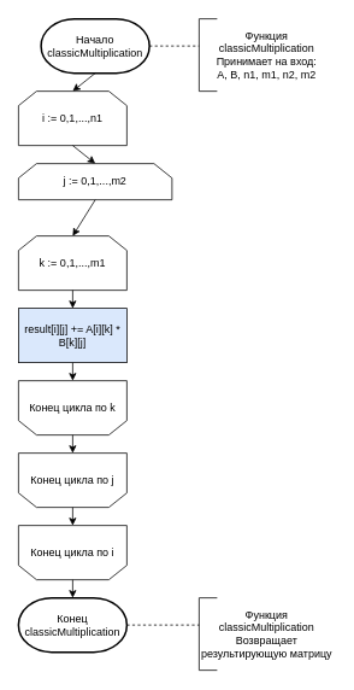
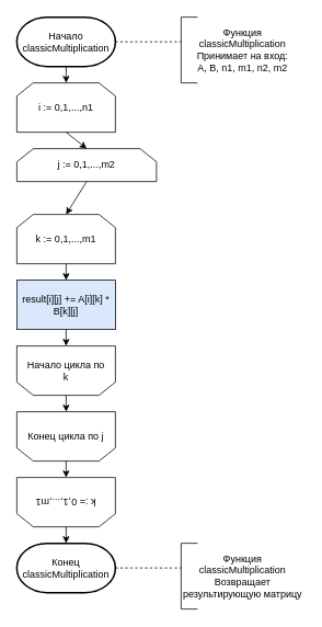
  <mxCell id="0" />
  <mxCell id="1" parent="0" />
- <mxCell id="2" value="Начало classicMultiplication" style="strokeWidth=2;html=1;shape=mxgraph.flowchart.terminator;whiteSpace=wrap;" vertex="1" parent="1"><mxGeometry x="45" y="20" width="120" height="60" as="geometry" /></mxCell>
+ <mxCell id="2" value="Начало classicMultiplication" style="strokeWidth=2;html=1;shape=mxgraph.flowchart.terminator;whiteSpace=wrap;" vertex="1" parent="1"><mxGeometry x="20" y="20" width="120" height="60" as="geometry" /></mxCell>
  <mxCell id="3" value="" style="endArrow=classic;html=1;exitX=0.5;exitY=1;exitDx=0;exitDy=0;exitPerimeter=0;entryX=0.5;entryY=0;entryDx=0;entryDy=0;" edge="1" parent="1" source="2"><mxGeometry width="50" height="50" relative="1" as="geometry"><mxPoint x="100" y="260" as="sourcePoint" /><mxPoint x="80" y="100" as="targetPoint" /></mxGeometry></mxCell>
  <mxCell id="4" value="i := 0,1,...,n1" style="shape=loopLimit;whiteSpace=wrap;html=1;" vertex="1" parent="1"><mxGeometry x="20" y="100" width="120" height="60" as="geometry" /></mxCell>
  <mxCell id="5" value="j := 0,1,...,m2" style="shape=loopLimit;whiteSpace=wrap;html=1;" vertex="1" parent="1"><mxGeometry x="20" y="180" width="170" height="40" as="geometry" /></mxCell>
  <mxCell id="6" value="k := 0,1,...,m1" style="shape=loopLimit;whiteSpace=wrap;html=1;" vertex="1" parent="1"><mxGeometry x="20" y="260" width="120" height="60" as="geometry" /></mxCell>
  <mxCell id="7" value="" style="endArrow=classic;html=1;exitX=0.5;exitY=1;exitDx=0;exitDy=0;entryX=0.5;entryY=0;entryDx=0;entryDy=0;" edge="1" parent="1" source="4" target="5"><mxGeometry width="50" height="50" relative="1" as="geometry"><mxPoint x="-80" y="280" as="sourcePoint" /><mxPoint x="-30" y="230" as="targetPoint" /></mxGeometry></mxCell>
  <mxCell id="8" value="" style="endArrow=classic;html=1;exitX=0.5;exitY=1;exitDx=0;exitDy=0;entryX=0.5;entryY=0;entryDx=0;entryDy=0;" edge="1" parent="1" source="5" target="6"><mxGeometry width="50" height="50" relative="1" as="geometry"><mxPoint x="70" y="450" as="sourcePoint" /><mxPoint x="120" y="400" as="targetPoint" /></mxGeometry></mxCell>
  <mxCell id="9" value="result[i][j] += A[i][k] * B[k][j]" style="rounded=0;whiteSpace=wrap;html=1;fillColor=#dae8fc;" vertex="1" parent="1"><mxGeometry x="20" y="340" width="120" height="60" as="geometry" /></mxCell>
  <mxCell id="10" value="" style="endArrow=classic;html=1;exitX=0.5;exitY=1;exitDx=0;exitDy=0;entryX=0.5;entryY=0;entryDx=0;entryDy=0;" edge="1" parent="1" source="6" target="9"><mxGeometry width="50" height="50" relative="1" as="geometry"><mxPoint x="180" y="370" as="sourcePoint" /><mxPoint x="230" y="320" as="targetPoint" /></mxGeometry></mxCell>
  <mxCell id="11" value="k := 0,1,...,m1" style="shape=loopLimit;whiteSpace=wrap;html=1;rotation=-180;" vertex="1" parent="1"><mxGeometry x="20" y="420" width="120" height="60" as="geometry" /></mxCell>
  <mxCell id="12" value="k := 0,1,...,m1" style="shape=loopLimit;whiteSpace=wrap;html=1;rotation=-180;" vertex="1" parent="1"><mxGeometry x="20" y="500" width="120" height="60" as="geometry" /></mxCell>
  <mxCell id="13" value="k := 0,1,...,m1" style="shape=loopLimit;whiteSpace=wrap;html=1;rotation=-180;" vertex="1" parent="1"><mxGeometry x="20" y="580" width="120" height="60" as="geometry" /></mxCell>
- <mxCell id="14" value="Конец цикла по i" style="text;html=1;strokeColor=none;align=center;verticalAlign=middle;whiteSpace=wrap;rounded=0;fillColor=#ffffff;" vertex="1" parent="1"><mxGeometry x="30" y="590" width="100" height="40" as="geometry" /></mxCell>
  <mxCell id="15" value="Конец цикла по j" style="text;html=1;strokeColor=none;align=center;verticalAlign=middle;whiteSpace=wrap;rounded=0;fillColor=#ffffff;" vertex="1" parent="1"><mxGeometry x="30" y="510" width="100" height="40" as="geometry" /></mxCell>
- <mxCell id="16" value="Конец цикла по k" style="text;html=1;strokeColor=none;align=center;verticalAlign=middle;whiteSpace=wrap;rounded=0;fillColor=#ffffff;" vertex="1" parent="1"><mxGeometry x="30" y="430" width="100" height="40" as="geometry" /></mxCell>
+ <mxCell id="16" value="Начало цикла по k" style="text;html=1;strokeColor=none;align=center;verticalAlign=middle;whiteSpace=wrap;rounded=0;fillColor=#ffffff;" vertex="1" parent="1"><mxGeometry x="30" y="430" width="100" height="40" as="geometry" /></mxCell>
  <mxCell id="17" value="" style="endArrow=classic;html=1;exitX=0.5;exitY=1;exitDx=0;exitDy=0;entryX=0.5;entryY=1;entryDx=0;entryDy=0;" edge="1" parent="1" source="9" target="11"><mxGeometry width="50" height="50" relative="1" as="geometry"><mxPoint x="240" y="560" as="sourcePoint" /><mxPoint x="290" y="510" as="targetPoint" /></mxGeometry></mxCell>
  <mxCell id="18" value="" style="endArrow=classic;html=1;exitX=0.5;exitY=0;exitDx=0;exitDy=0;entryX=0.5;entryY=1;entryDx=0;entryDy=0;" edge="1" parent="1" source="11" target="12"><mxGeometry width="50" height="50" relative="1" as="geometry"><mxPoint x="160" y="590" as="sourcePoint" /><mxPoint x="210" y="540" as="targetPoint" /></mxGeometry></mxCell>
  <mxCell id="19" value="" style="endArrow=classic;html=1;exitX=0.5;exitY=0;exitDx=0;exitDy=0;entryX=0.5;entryY=1;entryDx=0;entryDy=0;" edge="1" parent="1" source="12" target="13"><mxGeometry width="50" height="50" relative="1" as="geometry"><mxPoint x="240" y="660" as="sourcePoint" /><mxPoint x="290" y="610" as="targetPoint" /></mxGeometry></mxCell>
  <mxCell id="20" value="" style="endArrow=classic;html=1;exitX=0.5;exitY=0;exitDx=0;exitDy=0;" edge="1" parent="1" source="13"><mxGeometry width="50" height="50" relative="1" as="geometry"><mxPoint x="270" y="630" as="sourcePoint" /><mxPoint x="80" y="660" as="targetPoint" /></mxGeometry></mxCell>
  <mxCell id="21" value="Конец classicMultiplication" style="strokeWidth=2;html=1;shape=mxgraph.flowchart.terminator;whiteSpace=wrap;" vertex="1" parent="1"><mxGeometry x="20" y="660" width="120" height="60" as="geometry" /></mxCell>
  <mxCell id="22" value="" style="endArrow=none;dashed=1;html=1;exitX=1;exitY=0.5;exitDx=0;exitDy=0;exitPerimeter=0;" edge="1" parent="1" source="2"><mxGeometry width="50" height="50" relative="1" as="geometry"><mxPoint x="190" y="120" as="sourcePoint" /><mxPoint x="220" y="50" as="targetPoint" /></mxGeometry></mxCell>
  <mxCell id="23" value="" style="endArrow=none;html=1;" edge="1" parent="1"><mxGeometry width="50" height="50" relative="1" as="geometry"><mxPoint x="220" y="100" as="sourcePoint" /><mxPoint x="220" y="20" as="targetPoint" /></mxGeometry></mxCell>
  <mxCell id="24" value="" style="endArrow=none;html=1;" edge="1" parent="1"><mxGeometry width="50" height="50" relative="1" as="geometry"><mxPoint x="220" y="20" as="sourcePoint" /><mxPoint x="240" y="20" as="targetPoint" /></mxGeometry></mxCell>
  <mxCell id="25" value="" style="endArrow=none;html=1;" edge="1" parent="1"><mxGeometry width="50" height="50" relative="1" as="geometry"><mxPoint x="240" y="100" as="sourcePoint" /><mxPoint x="220" y="100" as="targetPoint" /></mxGeometry></mxCell>
  <mxCell id="26" value="Функция classicMultiplication&lt;br&gt;Принимает на вход:&lt;br&gt;A, B, n1, m1, n2, m2" style="text;html=1;strokeColor=none;fillColor=none;align=center;verticalAlign=middle;whiteSpace=wrap;rounded=0;" vertex="1" parent="1"><mxGeometry x="220" y="20" width="150" height="80" as="geometry" /></mxCell>
  <mxCell id="27" value="" style="endArrow=none;dashed=1;html=1;exitX=1;exitY=0.5;exitDx=0;exitDy=0;exitPerimeter=0;" edge="1" parent="1"><mxGeometry width="50" height="50" relative="1" as="geometry"><mxPoint x="140" y="690" as="sourcePoint" /><mxPoint x="220" y="690" as="targetPoint" /></mxGeometry></mxCell>
  <mxCell id="28" value="" style="endArrow=none;html=1;" edge="1" parent="1"><mxGeometry width="50" height="50" relative="1" as="geometry"><mxPoint x="220" y="740" as="sourcePoint" /><mxPoint x="220" y="660" as="targetPoint" /></mxGeometry></mxCell>
  <mxCell id="29" value="" style="endArrow=none;html=1;" edge="1" parent="1"><mxGeometry width="50" height="50" relative="1" as="geometry"><mxPoint x="220" y="660" as="sourcePoint" /><mxPoint x="240" y="660" as="targetPoint" /></mxGeometry></mxCell>
  <mxCell id="30" value="" style="endArrow=none;html=1;" edge="1" parent="1"><mxGeometry width="50" height="50" relative="1" as="geometry"><mxPoint x="240" y="740" as="sourcePoint" /><mxPoint x="220" y="740" as="targetPoint" /></mxGeometry></mxCell>
  <mxCell id="31" value="Функция classicMultiplication&lt;br&gt;Возвращает результирующую матрицу" style="text;html=1;strokeColor=none;fillColor=none;align=center;verticalAlign=middle;whiteSpace=wrap;rounded=0;" vertex="1" parent="1"><mxGeometry x="220" y="660" width="150" height="80" as="geometry" /></mxCell>
